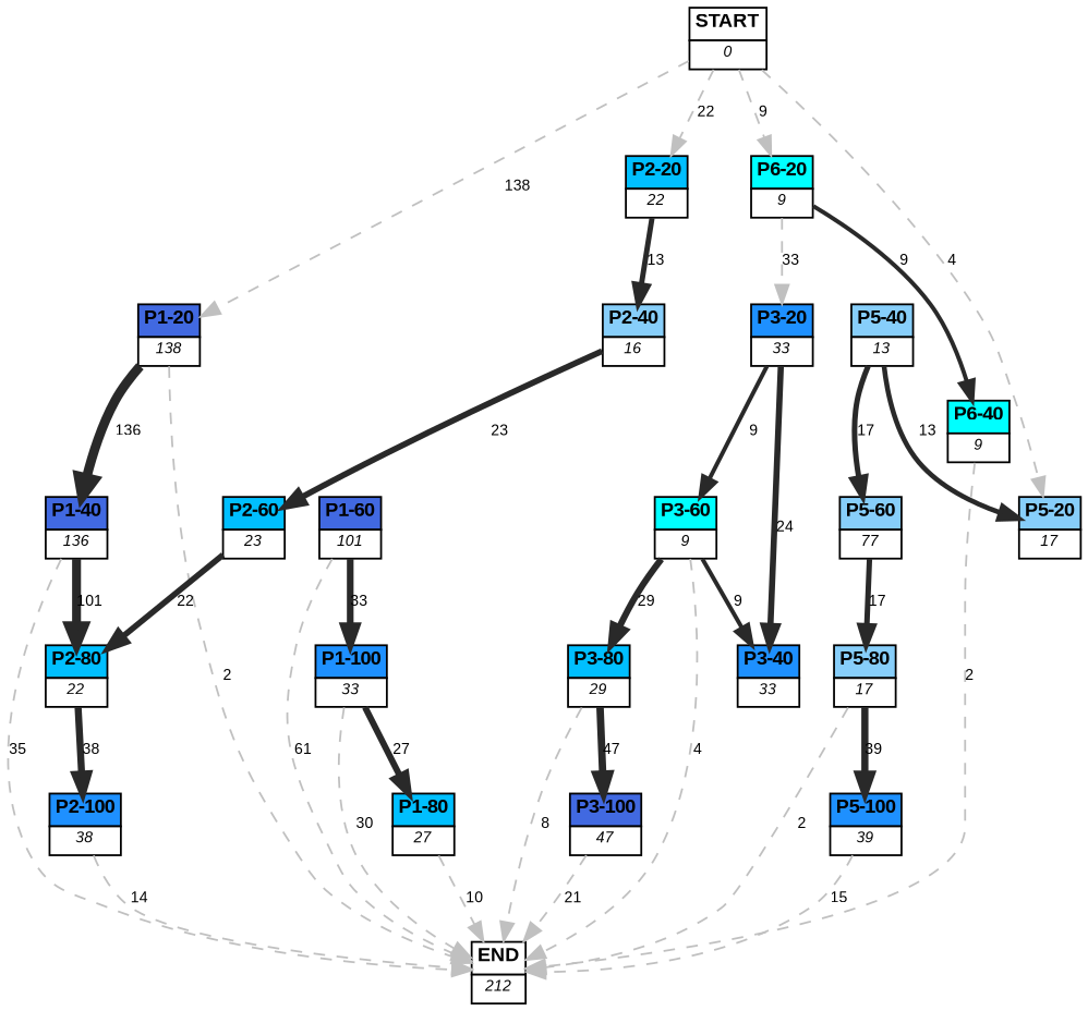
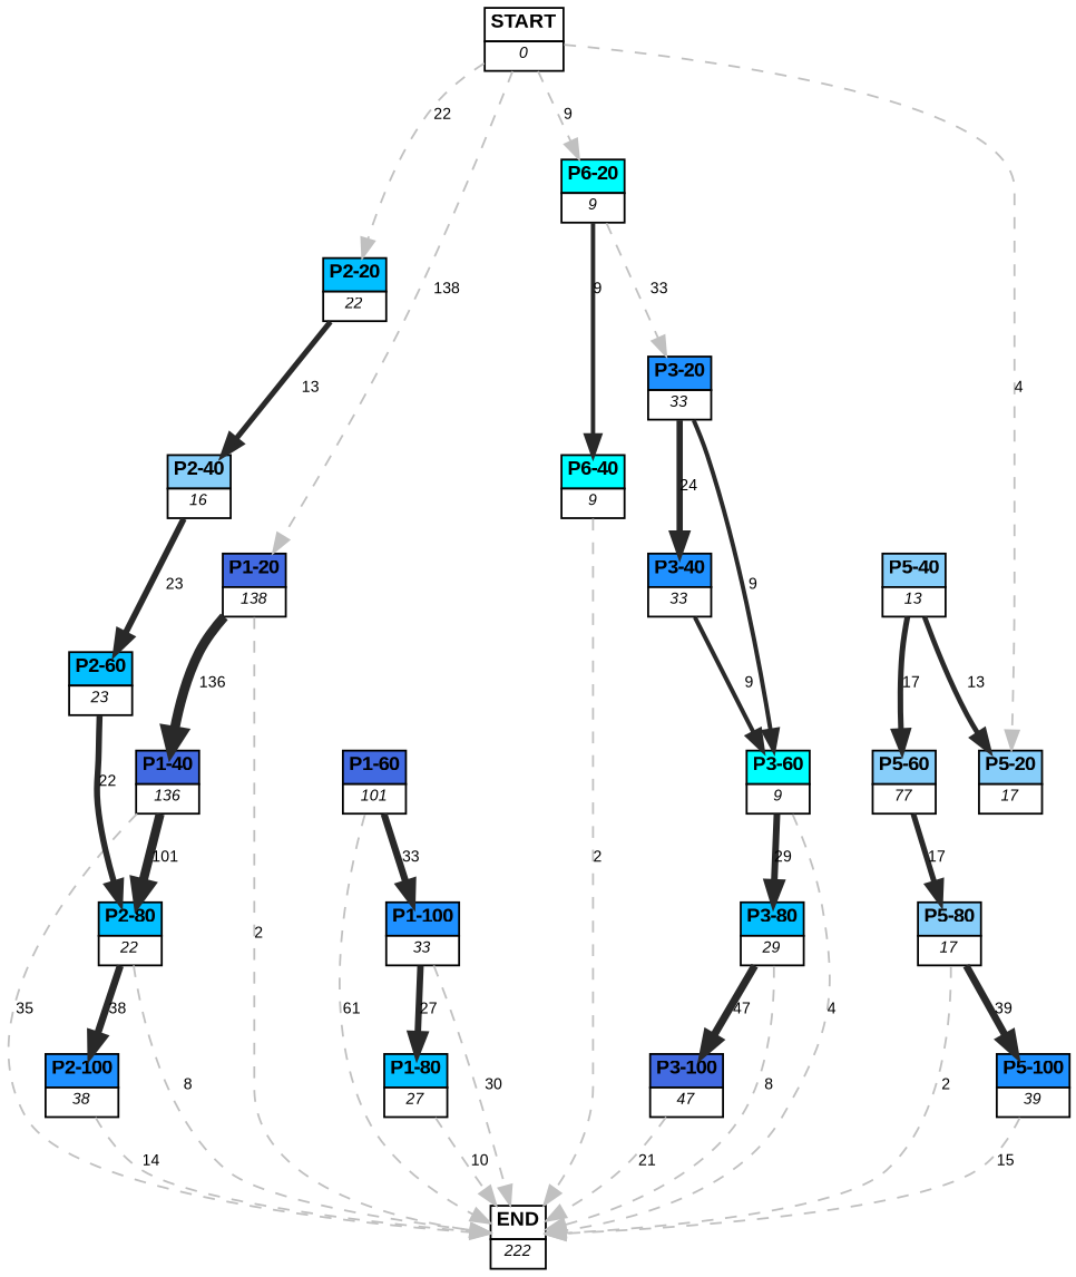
  digraph {
    node [shape=plain]
    edge [color=grey16 fontname=Arial fontsize=8 labelfloat=false]
    n1 [label=<<table border="0" cellborder="1" cellspacing="0"><tr><td bgcolor="royalblue"><FONT face="Arial" POINT-SIZE="10"><b>P1-20</b></FONT></td></tr><tr><td bgcolor="white"><FONT face="Arial" POINT-SIZE="8"><i>138</i></FONT></td></tr></table>>]
    n2 [label=<<table border="0" cellborder="1" cellspacing="0"><tr><td bgcolor="royalblue"><FONT face="Arial" POINT-SIZE="10"><b>P1-40</b></FONT></td></tr><tr><td bgcolor="white"><FONT face="Arial" POINT-SIZE="8"><i>136</i></FONT></td></tr></table>>]
-   n3 [label=<<table border="0" cellborder="1" cellspacing="0"><tr><td bgcolor="white"><FONT face="Arial" POINT-SIZE="10"><b>END</b></FONT></td></tr><tr><td bgcolor="white"><FONT face="Arial" POINT-SIZE="8"><i>212</i></FONT></td></tr></table>>]
+   n3 [label=<<table border="0" cellborder="1" cellspacing="0"><tr><td bgcolor="white"><FONT face="Arial" POINT-SIZE="10"><b>END</b></FONT></td></tr><tr><td bgcolor="white"><FONT face="Arial" POINT-SIZE="8"><i>222</i></FONT></td></tr></table>>]
    n4 [label=<<table border="0" cellborder="1" cellspacing="0"><tr><td bgcolor="deepskyblue"><FONT face="Arial" POINT-SIZE="10"><b>P2-80</b></FONT></td></tr><tr><td bgcolor="white"><FONT face="Arial" POINT-SIZE="8"><i>22</i></FONT></td></tr></table>>]
    n5 [label=<<table border="0" cellborder="1" cellspacing="0"><tr><td bgcolor="royalblue"><FONT face="Arial" POINT-SIZE="10"><b>P1-60</b></FONT></td></tr><tr><td bgcolor="white"><FONT face="Arial" POINT-SIZE="8"><i>101</i></FONT></td></tr></table>>]
    n6 [label=<<table border="0" cellborder="1" cellspacing="0"><tr><td bgcolor="dodgerblue"><FONT face="Arial" POINT-SIZE="10"><b>P1-100</b></FONT></td></tr><tr><td bgcolor="white"><FONT face="Arial" POINT-SIZE="8"><i>33</i></FONT></td></tr></table>>]
    n7 [label=<<table border="0" cellborder="1" cellspacing="0"><tr><td bgcolor="deepskyblue"><FONT face="Arial" POINT-SIZE="10"><b>P1-80</b></FONT></td></tr><tr><td bgcolor="white"><FONT face="Arial" POINT-SIZE="8"><i>27</i></FONT></td></tr></table>>]
    n8 [label=<<table border="0" cellborder="1" cellspacing="0"><tr><td bgcolor="deepskyblue"><FONT face="Arial" POINT-SIZE="10"><b>P2-20</b></FONT></td></tr><tr><td bgcolor="white"><FONT face="Arial" POINT-SIZE="8"><i>22</i></FONT></td></tr></table>>]
    n9 [label=<<table border="0" cellborder="1" cellspacing="0"><tr><td bgcolor="lightskyblue"><FONT face="Arial" POINT-SIZE="10"><b>P2-40</b></FONT></td></tr><tr><td bgcolor="white"><FONT face="Arial" POINT-SIZE="8"><i>16</i></FONT></td></tr></table>>]
    n10 [label=<<table border="0" cellborder="1" cellspacing="0"><tr><td bgcolor="deepskyblue"><FONT face="Arial" POINT-SIZE="10"><b>P2-60</b></FONT></td></tr><tr><td bgcolor="white"><FONT face="Arial" POINT-SIZE="8"><i>23</i></FONT></td></tr></table>>]
    n11 [label=<<table border="0" cellborder="1" cellspacing="0"><tr><td bgcolor="dodgerblue"><FONT face="Arial" POINT-SIZE="10"><b>P2-100</b></FONT></td></tr><tr><td bgcolor="white"><FONT face="Arial" POINT-SIZE="8"><i>38</i></FONT></td></tr></table>>]
    n12 [label=<<table border="0" cellborder="1" cellspacing="0"><tr><td bgcolor="dodgerblue"><FONT face="Arial" POINT-SIZE="10"><b>P3-20</b></FONT></td></tr><tr><td bgcolor="white"><FONT face="Arial" POINT-SIZE="8"><i>33</i></FONT></td></tr></table>>]
    n13 [label=<<table border="0" cellborder="1" cellspacing="0"><tr><td bgcolor="aqua"><FONT face="Arial" POINT-SIZE="10"><b>P3-60</b></FONT></td></tr><tr><td bgcolor="white"><FONT face="Arial" POINT-SIZE="8"><i>9</i></FONT></td></tr></table>>]
    n14 [label=<<table border="0" cellborder="1" cellspacing="0"><tr><td bgcolor="dodgerblue"><FONT face="Arial" POINT-SIZE="10"><b>P3-40</b></FONT></td></tr><tr><td bgcolor="white"><FONT face="Arial" POINT-SIZE="8"><i>33</i></FONT></td></tr></table>>]
    n15 [label=<<table border="0" cellborder="1" cellspacing="0"><tr><td bgcolor="deepskyblue"><FONT face="Arial" POINT-SIZE="10"><b>P3-80</b></FONT></td></tr><tr><td bgcolor="white"><FONT face="Arial" POINT-SIZE="8"><i>29</i></FONT></td></tr></table>>]
    n16 [label=<<table border="0" cellborder="1" cellspacing="0"><tr><td bgcolor="royalblue"><FONT face="Arial" POINT-SIZE="10"><b>P3-100</b></FONT></td></tr><tr><td bgcolor="white"><FONT face="Arial" POINT-SIZE="8"><i>47</i></FONT></td></tr></table>>]
    n17 [label=<<table border="0" cellborder="1" cellspacing="0"><tr><td bgcolor="lightskyblue"><FONT face="Arial" POINT-SIZE="10"><b>P5-20</b></FONT></td></tr><tr><td bgcolor="white"><FONT face="Arial" POINT-SIZE="8"><i>17</i></FONT></td></tr></table>>]
    n18 [label=<<table border="0" cellborder="1" cellspacing="0"><tr><td bgcolor="lightskyblue"><FONT face="Arial" POINT-SIZE="10"><b>P5-40</b></FONT></td></tr><tr><td bgcolor="white"><FONT face="Arial" POINT-SIZE="8"><i>13</i></FONT></td></tr></table>>]
    n19 [label=<<table border="0" cellborder="1" cellspacing="0"><tr><td bgcolor="lightskyblue"><FONT face="Arial" POINT-SIZE="10"><b>P5-60</b></FONT></td></tr><tr><td bgcolor="white"><FONT face="Arial" POINT-SIZE="8"><i>77</i></FONT></td></tr></table>>]
    n20 [label=<<table border="0" cellborder="1" cellspacing="0"><tr><td bgcolor="lightskyblue"><FONT face="Arial" POINT-SIZE="10"><b>P5-80</b></FONT></td></tr><tr><td bgcolor="white"><FONT face="Arial" POINT-SIZE="8"><i>17</i></FONT></td></tr></table>>]
    n21 [label=<<table border="0" cellborder="1" cellspacing="0"><tr><td bgcolor="dodgerblue"><FONT face="Arial" POINT-SIZE="10"><b>P5-100</b></FONT></td></tr><tr><td bgcolor="white"><FONT face="Arial" POINT-SIZE="8"><i>39</i></FONT></td></tr></table>>]
    n22 [label=<<table border="0" cellborder="1" cellspacing="0"><tr><td bgcolor="aqua"><FONT face="Arial" POINT-SIZE="10"><b>P6-20</b></FONT></td></tr><tr><td bgcolor="white"><FONT face="Arial" POINT-SIZE="8"><i>9</i></FONT></td></tr></table>>]
    n23 [label=<<table border="0" cellborder="1" cellspacing="0"><tr><td bgcolor="aqua"><FONT face="Arial" POINT-SIZE="10"><b>P6-40</b></FONT></td></tr><tr><td bgcolor="white"><FONT face="Arial" POINT-SIZE="8"><i>9</i></FONT></td></tr></table>>]
    n24 [label=<<table border="0" cellborder="1" cellspacing="0"><tr><td bgcolor="white"><FONT face="Arial" POINT-SIZE="10"><b>START</b></FONT></td></tr><tr><td bgcolor="white"><FONT face="Arial" POINT-SIZE="8"><i>0</i></FONT></td></tr></table>>]
    n1 -> n2 [label=136 penwidth=4.912654885736052]
    n1 -> n3 [color=grey label=2 style=dashed]
    n2 -> n3 [color=grey label=35 style=dashed]
    n2 -> n4 [label=101 penwidth=4.61512051684126]
+   n4 -> n3 [color=grey label=8 style=dashed]
    n4 -> n11 [label=38 penwidth=3.6375861597263857]
    n5 -> n3 [color=grey label=61 style=dashed]
    n5 -> n6 [label=33 penwidth=3.4965075614664802]
    n6 -> n3 [color=grey label=30 style=dashed]
    n6 -> n7 [label=27 penwidth=3.295836866004329]
    n7 -> n3 [color=grey label=10 style=dashed]
    n8 -> n9 [label=13 penwidth=2.772588722239781]
    n9 -> n10 [label=23 penwidth=3.1354942159291497]
    n10 -> n4 [label=22 penwidth=3.091042453358316]
    n11 -> n3 [color=grey label=14 style=dashed]
    n12 -> n13 [label=9 penwidth=2.1972245773362196]
    n12 -> n14 [label=24 penwidth=3.1780538303479458]
    n13 -> n3 [color=grey label=4 style=dashed]
-   n13 -> n14 [label=9 penwidth=2.1972245773362196]
+   n14 -> n13 [label=9 penwidth=2.1972245773362196]
    n13 -> n15 [label=29 penwidth=3.367295829986474]
    n15 -> n3 [color=grey label=8 style=dashed]
    n15 -> n16 [label=47 penwidth=3.8501476017100584]
    n16 -> n3 [color=grey label=21 style=dashed]
    n18 -> n17 [label=13 penwidth=2.5649493574615367]
    n18 -> n19 [label=17 penwidth=2.833213344056216]
    n19 -> n20 [label=17 penwidth=2.833213344056216]
    n20 -> n3 [color=grey label=2 style=dashed]
    n20 -> n21 [label=39 penwidth=3.6635616461296463]
    n21 -> n3 [color=grey label=15 style=dashed]
    n22 -> n12 [color=grey label=33 style=dashed]
    n22 -> n23 [label=9 penwidth=2.1972245773362196]
    n23 -> n3 [color=grey label=2 style=dashed]
    n24 -> n1 [color=grey label=138 style=dashed]
    n24 -> n8 [color=grey label=22 style=dashed]
    n24 -> n17 [color=grey label=4 style=dashed]
    n24 -> n22 [color=grey label=9 style=dashed]
  }
